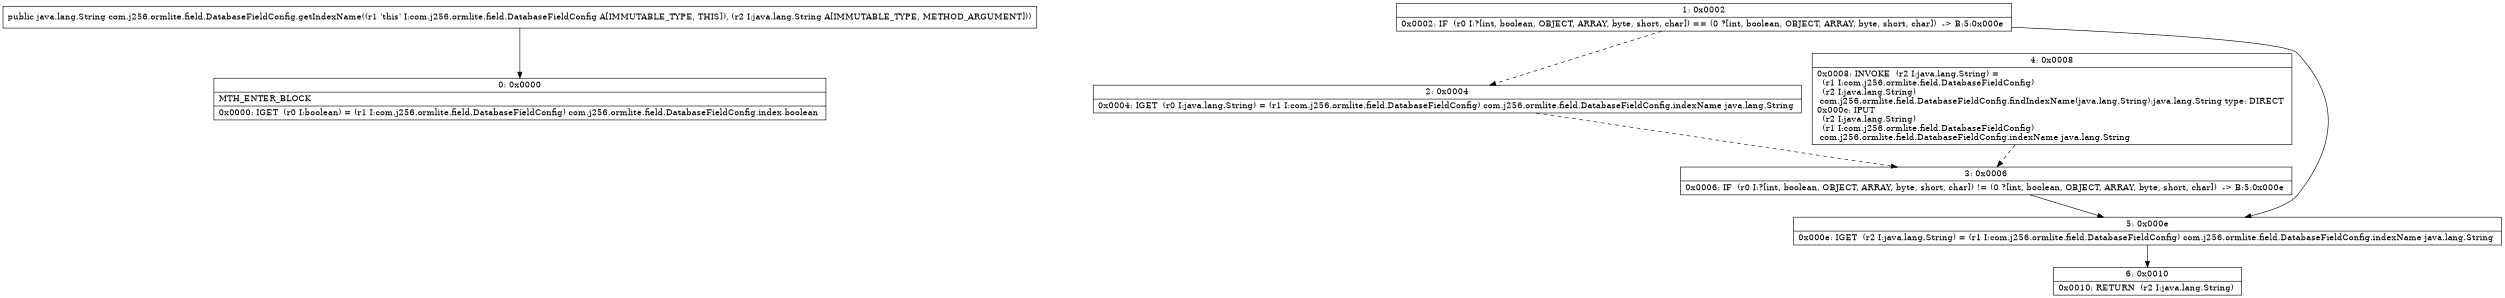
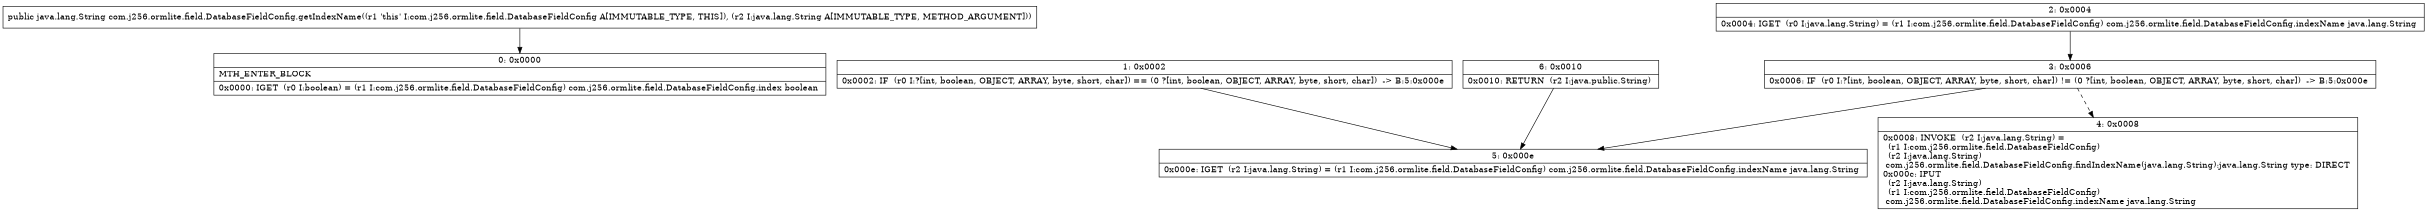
  digraph {
    node [shape=record]
    n1 [label="{0\:\ 0x0000|MTH_ENTER_BLOCK\l|0x0000: IGET  (r0 I:boolean) = (r1 I:com.j256.ormlite.field.DatabaseFieldConfig) com.j256.ormlite.field.DatabaseFieldConfig.index boolean \l}"]
    n2 [label="{1\:\ 0x0002|0x0002: IF  (r0 I:?[int, boolean, OBJECT, ARRAY, byte, short, char]) == (0 ?[int, boolean, OBJECT, ARRAY, byte, short, char])  \-\> B:5:0x000e \l}"]
    n3 [label="{2\:\ 0x0004|0x0004: IGET  (r0 I:java.lang.String) = (r1 I:com.j256.ormlite.field.DatabaseFieldConfig) com.j256.ormlite.field.DatabaseFieldConfig.indexName java.lang.String \l}"]
    n4 [label="{5\:\ 0x000e|0x000e: IGET  (r2 I:java.lang.String) = (r1 I:com.j256.ormlite.field.DatabaseFieldConfig) com.j256.ormlite.field.DatabaseFieldConfig.indexName java.lang.String \l}"]
    n5 [label="{3\:\ 0x0006|0x0006: IF  (r0 I:?[int, boolean, OBJECT, ARRAY, byte, short, char]) != (0 ?[int, boolean, OBJECT, ARRAY, byte, short, char])  \-\> B:5:0x000e \l}"]
-   n6 [label="{6\:\ 0x0010|0x0010: RETURN  (r2 I:java.lang.String) \l}"]
+   n6 [label="{6\:\ 0x0010|0x0010: RETURN  (r2 I:java.public.String) \l}"]
    n7 [label="{4\:\ 0x0008|0x0008: INVOKE  (r2 I:java.lang.String) = \l  (r1 I:com.j256.ormlite.field.DatabaseFieldConfig)\l  (r2 I:java.lang.String)\l com.j256.ormlite.field.DatabaseFieldConfig.findIndexName(java.lang.String):java.lang.String type: DIRECT \l0x000c: IPUT  \l  (r2 I:java.lang.String)\l  (r1 I:com.j256.ormlite.field.DatabaseFieldConfig)\l com.j256.ormlite.field.DatabaseFieldConfig.indexName java.lang.String \l}"]
    n8 [label="{public java.lang.String com.j256.ormlite.field.DatabaseFieldConfig.getIndexName((r1 'this' I:com.j256.ormlite.field.DatabaseFieldConfig A[IMMUTABLE_TYPE, THIS]), (r2 I:java.lang.String A[IMMUTABLE_TYPE, METHOD_ARGUMENT])) }"]
-   n2 -> n3 [style=dashed]
    n2 -> n4
-   n3 -> n5 [style=dashed]
-   n4 -> n6
+   n3 -> n5
+   n6 -> n4
    n5 -> n4
-   n7 -> n5 [style=dashed]
+   n5 -> n7 [style=dashed]
    n8 -> n1
  }
